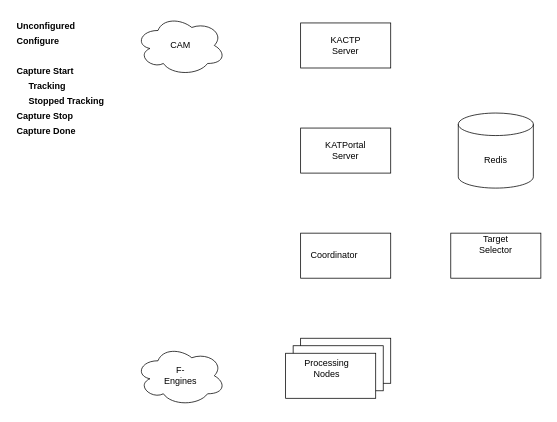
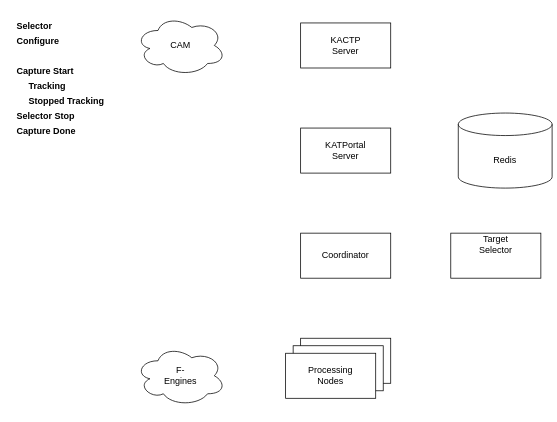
  <mxCell id="0" />
  <mxCell id="1" parent="0" />
  <mxCell id="2" value="" style="rounded=0;whiteSpace=wrap;html=1;" parent="1" vertex="1"><mxGeometry x="400" y="450" width="120" height="60" as="geometry" /></mxCell>
  <mxCell id="3" value="" style="rounded=0;whiteSpace=wrap;html=1;" parent="1" vertex="1"><mxGeometry x="390" y="460" width="120" height="60" as="geometry" /></mxCell>
  <mxCell id="4" value="" style="rounded=0;whiteSpace=wrap;html=1;" parent="1" vertex="1"><mxGeometry x="380" y="470" width="120" height="60" as="geometry" /></mxCell>
  <mxCell id="5" value="" style="ellipse;shape=cloud;whiteSpace=wrap;html=1;" parent="1" vertex="1"><mxGeometry x="180" y="20" width="120" height="80" as="geometry" /></mxCell>
  <mxCell id="6" value="CAM" style="text;html=1;strokeColor=none;fillColor=none;align=center;verticalAlign=middle;whiteSpace=wrap;rounded=0;" parent="1" vertex="1"><mxGeometry x="220" y="50" width="40" height="20" as="geometry" /></mxCell>
- <mxCell id="7" value="Processing Nodes" style="text;html=1;strokeColor=none;fillColor=none;align=center;verticalAlign=middle;whiteSpace=wrap;rounded=0;" parent="1" vertex="1"><mxGeometry x="415" y="480" width="40" height="20" as="geometry" /></mxCell>
+ <mxCell id="7" value="Processing Nodes" style="text;html=1;strokeColor=none;fillColor=none;align=center;verticalAlign=middle;whiteSpace=wrap;rounded=0;" parent="1" vertex="1"><mxGeometry x="420" y="490" width="40" height="20" as="geometry" /></mxCell>
  <mxCell id="8" value="&lt;div&gt;&lt;b&gt;Configure&lt;/b&gt;&lt;br&gt;&lt;/div&gt;&lt;div&gt;&lt;div&gt;&lt;div&gt;&lt;div&gt;&lt;div&gt;&lt;table class=&quot;highlight tab-size js-file-line-container&quot;&gt;&lt;tbody&gt;&lt;tr&gt;&lt;td id=&quot;LC105&quot; class=&quot;blob-code blob-code-inner js-file-line&quot;&gt;&lt;br&gt;&lt;/td&gt;&lt;/tr&gt;&lt;tr&gt;&lt;/tr&gt;&lt;/tbody&gt;&lt;/table&gt;&lt;/div&gt;&lt;/div&gt;&lt;/div&gt;&lt;/div&gt;&lt;/div&gt;&lt;div&gt;&lt;br&gt;&lt;br&gt;&lt;/div&gt;&lt;div&gt;&lt;br&gt;&lt;/div&gt;&lt;div&gt;&lt;br&gt;&lt;/div&gt;" style="text;whiteSpace=wrap;html=1;" parent="1" vertex="1"><mxGeometry x="20" y="40" width="116" height="20" as="geometry" /></mxCell>
  <mxCell id="9" value="" style="ellipse;shape=cloud;whiteSpace=wrap;html=1;" parent="1" vertex="1"><mxGeometry x="180" y="460" width="120" height="80" as="geometry" /></mxCell>
  <mxCell id="10" value="F-Engines" style="text;html=1;strokeColor=none;fillColor=none;align=center;verticalAlign=middle;whiteSpace=wrap;rounded=0;" parent="1" vertex="1"><mxGeometry x="220" y="490" width="40" height="20" as="geometry" /></mxCell>
- <mxCell id="11" value="&lt;div&gt;&lt;b&gt;Unconfigured&lt;br&gt;&lt;/b&gt;&lt;/div&gt;&lt;div&gt;&lt;div&gt;&lt;div&gt;&lt;div&gt;&lt;div&gt;&lt;table class=&quot;highlight tab-size js-file-line-container&quot;&gt;&lt;tbody&gt;&lt;tr&gt;&lt;td id=&quot;LC105&quot; class=&quot;blob-code blob-code-inner js-file-line&quot;&gt;&lt;b&gt;&lt;br&gt;&lt;/b&gt;&lt;/td&gt;&lt;/tr&gt;&lt;tr&gt;&lt;/tr&gt;&lt;/tbody&gt;&lt;/table&gt;&lt;/div&gt;&lt;/div&gt;&lt;/div&gt;&lt;/div&gt;&lt;/div&gt;&lt;div&gt;&lt;b&gt;&lt;br&gt;&lt;br&gt;&lt;/b&gt;&lt;/div&gt;&lt;div&gt;&lt;b&gt;&lt;br&gt;&lt;/b&gt;&lt;/div&gt;&lt;div&gt;&lt;b&gt;&lt;br&gt;&lt;/b&gt;&lt;/div&gt;" style="text;whiteSpace=wrap;html=1;" parent="1" vertex="1"><mxGeometry x="20" y="20" width="116" height="20" as="geometry" /></mxCell>
+ <mxCell id="11" value="&lt;div&gt;&lt;b&gt;Selector&lt;br&gt;&lt;/b&gt;&lt;/div&gt;&lt;div&gt;&lt;div&gt;&lt;div&gt;&lt;div&gt;&lt;div&gt;&lt;table class=&quot;highlight tab-size js-file-line-container&quot;&gt;&lt;tbody&gt;&lt;tr&gt;&lt;td id=&quot;LC105&quot; class=&quot;blob-code blob-code-inner js-file-line&quot;&gt;&lt;b&gt;&lt;br&gt;&lt;/b&gt;&lt;/td&gt;&lt;/tr&gt;&lt;tr&gt;&lt;/tr&gt;&lt;/tbody&gt;&lt;/table&gt;&lt;/div&gt;&lt;/div&gt;&lt;/div&gt;&lt;/div&gt;&lt;/div&gt;&lt;div&gt;&lt;b&gt;&lt;br&gt;&lt;br&gt;&lt;/b&gt;&lt;/div&gt;&lt;div&gt;&lt;b&gt;&lt;br&gt;&lt;/b&gt;&lt;/div&gt;&lt;div&gt;&lt;b&gt;&lt;br&gt;&lt;/b&gt;&lt;/div&gt;" style="text;whiteSpace=wrap;html=1;" parent="1" vertex="1"><mxGeometry x="20" y="20" width="116" height="20" as="geometry" /></mxCell>
  <mxCell id="12" value="&lt;b&gt;Capture Start&lt;br&gt;&lt;/b&gt;" style="text;whiteSpace=wrap;html=1;" parent="1" vertex="1"><mxGeometry x="20" y="80" width="106" height="20" as="geometry" /></mxCell>
  <mxCell id="13" value="&lt;div&gt;&lt;b&gt;Tracking&lt;br&gt;&lt;/b&gt;&lt;/div&gt;&lt;div&gt;&lt;div&gt;&lt;div&gt;&lt;div&gt;&lt;div&gt;&lt;table class=&quot;highlight tab-size js-file-line-container&quot;&gt;&lt;tbody&gt;&lt;tr&gt;&lt;td id=&quot;LC105&quot; class=&quot;blob-code blob-code-inner js-file-line&quot;&gt;&lt;b&gt;&lt;br&gt;&lt;/b&gt;&lt;/td&gt;&lt;/tr&gt;&lt;tr&gt;&lt;/tr&gt;&lt;/tbody&gt;&lt;/table&gt;&lt;/div&gt;&lt;/div&gt;&lt;/div&gt;&lt;/div&gt;&lt;/div&gt;&lt;div&gt;&lt;b&gt;&lt;br&gt;&lt;br&gt;&lt;/b&gt;&lt;/div&gt;&lt;div&gt;&lt;b&gt;&lt;br&gt;&lt;/b&gt;&lt;/div&gt;&lt;div&gt;&lt;b&gt;&lt;br&gt;&lt;/b&gt;&lt;/div&gt;" style="text;whiteSpace=wrap;html=1;" parent="1" vertex="1"><mxGeometry x="36" y="100" width="100" height="20" as="geometry" /></mxCell>
  <mxCell id="14" value="&lt;b&gt;Stopped Tracking&lt;br&gt;&lt;/b&gt;" style="text;whiteSpace=wrap;html=1;" parent="1" vertex="1"><mxGeometry x="36" y="120" width="114" height="20" as="geometry" /></mxCell>
- <mxCell id="15" value="&lt;b&gt;Capture Stop&lt;br&gt;&lt;/b&gt;" style="text;whiteSpace=wrap;html=1;" parent="1" vertex="1"><mxGeometry x="20" y="140" width="106" height="20" as="geometry" /></mxCell>
+ <mxCell id="15" value="&lt;b&gt;Selector Stop&lt;br&gt;&lt;/b&gt;" style="text;whiteSpace=wrap;html=1;" parent="1" vertex="1"><mxGeometry x="20" y="140" width="106" height="20" as="geometry" /></mxCell>
  <mxCell id="16" value="&lt;b&gt;Capture Done&lt;br&gt;&lt;/b&gt;" style="text;whiteSpace=wrap;html=1;" parent="1" vertex="1"><mxGeometry x="20" y="160" width="106" height="20" as="geometry" /></mxCell>
  <mxCell id="17" value="" style="rounded=0;whiteSpace=wrap;html=1;" parent="1" vertex="1"><mxGeometry x="400" y="170" width="120" height="60" as="geometry" /></mxCell>
  <mxCell id="18" value="" style="rounded=0;whiteSpace=wrap;html=1;" parent="1" vertex="1"><mxGeometry x="400" y="30" width="120" height="60" as="geometry" /></mxCell>
  <mxCell id="19" value="KATPortal Server" style="text;html=1;strokeColor=none;fillColor=none;align=center;verticalAlign=middle;whiteSpace=wrap;rounded=0;" parent="1" vertex="1"><mxGeometry x="440" y="190" width="40" height="20" as="geometry" /></mxCell>
  <mxCell id="20" value="" style="rounded=0;whiteSpace=wrap;html=1;" parent="1" vertex="1"><mxGeometry x="400" y="310" width="120" height="60" as="geometry" /></mxCell>
- <mxCell id="21" value="Coordinator" style="text;html=1;strokeColor=none;fillColor=none;align=center;verticalAlign=middle;whiteSpace=wrap;rounded=0;" parent="1" vertex="1"><mxGeometry x="425" y="330" width="40" height="20" as="geometry" /></mxCell>
+ <mxCell id="21" value="Coordinator" style="text;html=1;strokeColor=none;fillColor=none;align=center;verticalAlign=middle;whiteSpace=wrap;rounded=0;" parent="1" vertex="1"><mxGeometry x="440" y="330" width="40" height="20" as="geometry" /></mxCell>
  <mxCell id="22" value="KACTP Server" style="text;html=1;strokeColor=none;fillColor=none;align=center;verticalAlign=middle;whiteSpace=wrap;rounded=0;" parent="1" vertex="1"><mxGeometry x="440" y="50" width="40" height="20" as="geometry" /></mxCell>
  <mxCell id="23" value="" style="rounded=0;whiteSpace=wrap;html=1;" parent="1" vertex="1"><mxGeometry x="600" y="310" width="120" height="60" as="geometry" /></mxCell>
  <mxCell id="24" value="Target Selector" style="text;html=1;strokeColor=none;fillColor=none;align=center;verticalAlign=middle;whiteSpace=wrap;rounded=0;" parent="1" vertex="1"><mxGeometry x="640" y="315" width="40" height="20" as="geometry" /></mxCell>
- <mxCell id="25" value="Redis" style="shape=cylinder3;whiteSpace=wrap;html=1;boundedLbl=1;backgroundOutline=1;size=15;rounded=0;" parent="1" vertex="1"><mxGeometry x="610" y="150" width="100" height="100" as="geometry" /></mxCell>
+ <mxCell id="25" value="Redis" style="shape=cylinder3;whiteSpace=wrap;html=1;boundedLbl=1;backgroundOutline=1;size=15;rounded=0;" parent="1" vertex="1"><mxGeometry x="610" y="150" width="125" height="100" as="geometry" /></mxCell>
